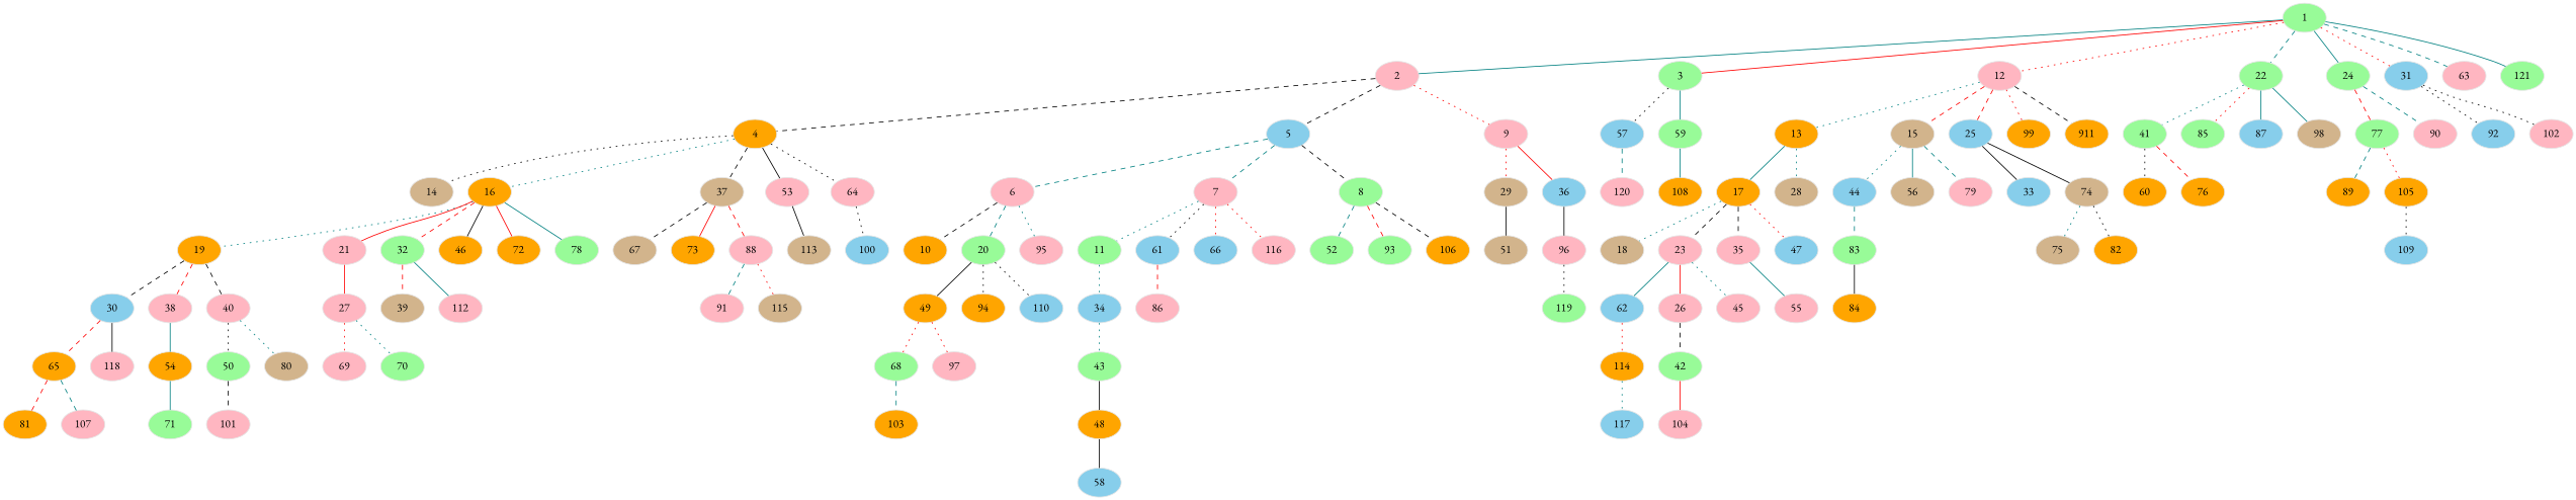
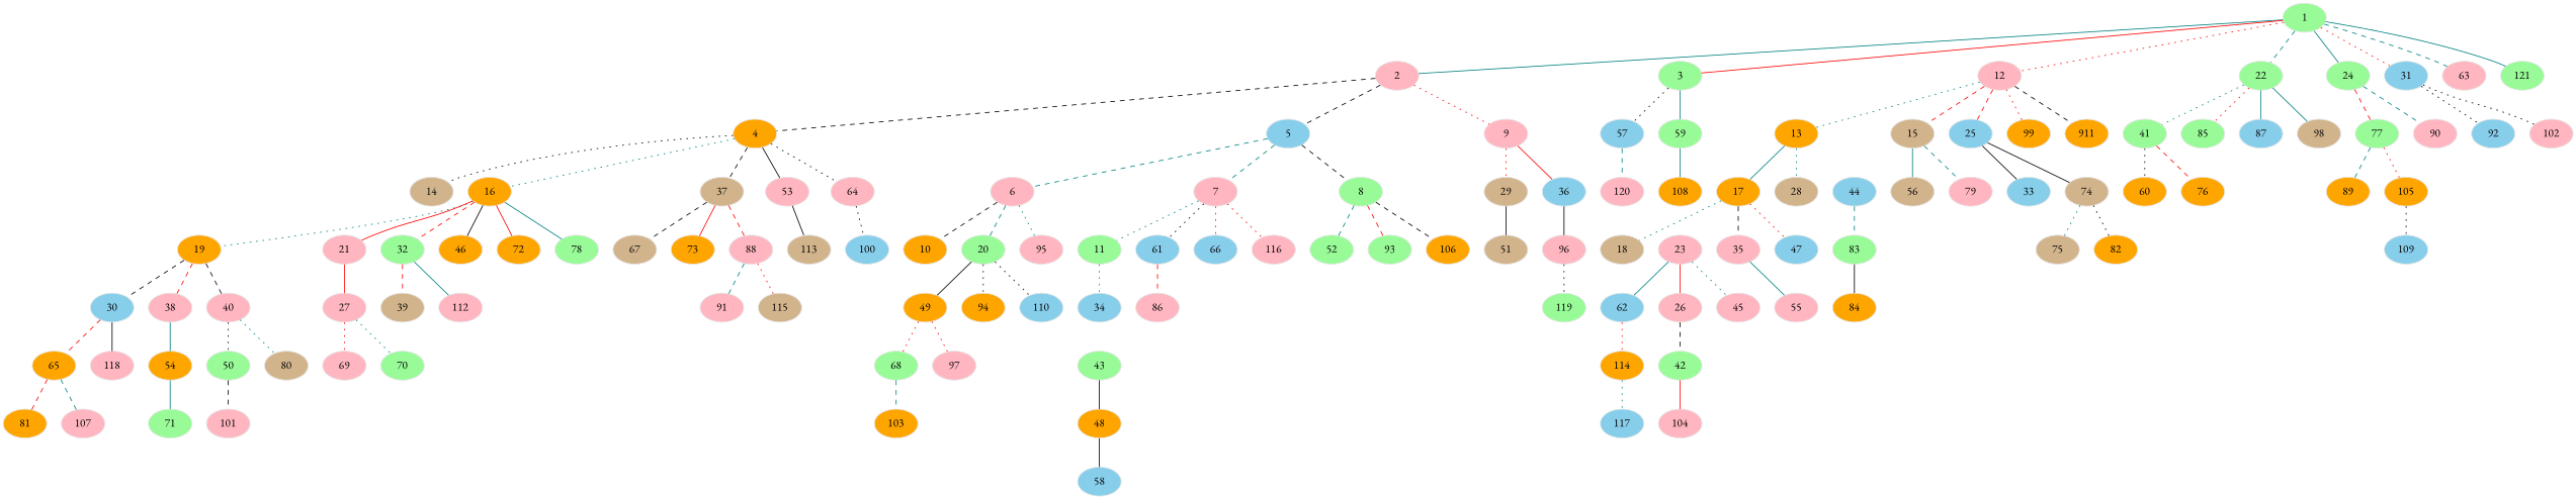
  graph {
    fontname="EB Garamond"
    node [color=gray90 fillcolor=lightpink fontname="EB Garamond" style=filled]
    edge [color=teal fontname="EB Garamond" style=dotted]
    1 [fillcolor=palegreen]
    2
    3 [fillcolor=palegreen]
    12
    22 [fillcolor=palegreen]
    24 [fillcolor=palegreen]
    31 [fillcolor=skyblue]
    63
    121 [fillcolor=palegreen]
    4 [fillcolor=orange]
    5 [fillcolor=skyblue]
    9
    57 [fillcolor=skyblue]
    59 [fillcolor=palegreen]
    13 [fillcolor=orange]
    15 [fillcolor=tan]
    25 [fillcolor=skyblue]
    99 [fillcolor=orange]
    n19 [fillcolor=orange label=911]
    41 [fillcolor=palegreen]
    85 [fillcolor=palegreen]
    87 [fillcolor=skyblue]
    98 [fillcolor=tan]
    77 [fillcolor=palegreen]
    90
    92 [fillcolor=skyblue]
    102
    14 [fillcolor=tan]
    16 [fillcolor=orange]
    37 [fillcolor=tan]
    53
    64
    6
    7
    8 [fillcolor=palegreen]
    29 [fillcolor=tan]
    36 [fillcolor=skyblue]
    120
    108 [fillcolor=orange]
    19 [fillcolor=orange]
    21
    32 [fillcolor=palegreen]
    46 [fillcolor=orange]
    72 [fillcolor=orange]
    78 [fillcolor=palegreen]
    67 [fillcolor=tan]
    73 [fillcolor=orange]
    88
    113 [fillcolor=tan]
    100 [fillcolor=skyblue]
    10 [fillcolor=orange]
    20 [fillcolor=palegreen]
    95
    11 [fillcolor=palegreen]
    61 [fillcolor=skyblue]
    66 [fillcolor=skyblue]
    116
    52 [fillcolor=palegreen]
    93 [fillcolor=palegreen]
    106 [fillcolor=orange]
    49 [fillcolor=orange]
    94 [fillcolor=orange]
    110 [fillcolor=skyblue]
    34 [fillcolor=skyblue]
    86
    51 [fillcolor=tan]
    96
    43 [fillcolor=palegreen]
    17 [fillcolor=orange]
    28 [fillcolor=tan]
    44 [fillcolor=skyblue]
    56 [fillcolor=tan]
    79
    33 [fillcolor=skyblue]
    74 [fillcolor=tan]
    18 [fillcolor=tan]
    23
    35
    47 [fillcolor=skyblue]
    83 [fillcolor=palegreen]
    30 [fillcolor=skyblue]
    38
    40
    27
    39 [fillcolor=tan]
    112
    62 [fillcolor=skyblue]
    26
    45
    55
    114 [fillcolor=orange]
    65 [fillcolor=orange]
    118
    54 [fillcolor=orange]
    50 [fillcolor=palegreen]
    80 [fillcolor=tan]
    68 [fillcolor=palegreen]
    97
    69
    70 [fillcolor=palegreen]
    60 [fillcolor=orange]
    76 [fillcolor=orange]
    42 [fillcolor=palegreen]
    89 [fillcolor=orange]
    105 [fillcolor=orange]
    75 [fillcolor=tan]
    82 [fillcolor=orange]
    104
    81 [fillcolor=orange]
    107
    48 [fillcolor=orange]
    119 [fillcolor=palegreen]
    91
    115 [fillcolor=tan]
    71 [fillcolor=palegreen]
    101
    58 [fillcolor=skyblue]
    84 [fillcolor=orange]
    103 [fillcolor=orange]
    117 [fillcolor=skyblue]
    109 [fillcolor=skyblue]
    1 -- 2 [style=solid]
    1 -- 3 [color=red style=solid]
    1 -- 12 [color=red]
    1 -- 22 [style=dashed]
    1 -- 24 [style=solid]
    1 -- 31 [color=red]
    1 -- 63 [style=dashed]
    1 -- 121 [style=solid]
    2 -- 4 [color=black style=dashed]
    2 -- 5 [color=black style=dashed]
    2 -- 9 [color=red]
    3 -- 57 [color=black]
    3 -- 59 [style=solid]
    12 -- 13
    12 -- 15 [color=red style=dashed]
    12 -- 25 [color=red style=dashed]
    12 -- 99 [color=red]
    12 -- n19 [color=black style=dashed]
    22 -- 41
    22 -- 85 [color=red]
    22 -- 87 [style=solid]
    22 -- 98 [style=solid]
    24 -- 77 [color=red style=dashed]
    24 -- 90 [style=dashed]
    31 -- 92 [color=black]
    31 -- 102 [color=black]
    4 -- 14 [color=black]
    4 -- 16
    4 -- 37 [color=black style=dashed]
    4 -- 53 [color=black style=solid]
    4 -- 64 [color=black]
    5 -- 6 [style=dashed]
    5 -- 7 [style=dashed]
    5 -- 8 [color=black style=dashed]
    9 -- 29 [color=red]
    9 -- 36 [color=red style=solid]
    57 -- 120 [style=dashed]
    59 -- 108 [style=solid]
    13 -- 17 [style=solid]
    13 -- 28
-   15 -- 44
    15 -- 56 [style=solid]
    15 -- 79 [style=dashed]
    25 -- 33 [color=black style=solid]
    25 -- 74 [color=black style=solid]
    41 -- 60 [color=black]
    41 -- 76 [color=red style=dashed]
    77 -- 89 [style=dashed]
    77 -- 105 [color=red]
    16 -- 19
    16 -- 21 [color=red style=solid]
    16 -- 32 [color=red style=dashed]
    16 -- 46 [color=black style=solid]
    16 -- 72 [color=red style=solid]
    16 -- 78 [style=solid]
    37 -- 67 [color=black style=dashed]
    37 -- 73 [color=red style=solid]
    37 -- 88 [color=red style=dashed]
    53 -- 113 [color=black style=solid]
    64 -- 100 [color=black]
    6 -- 10 [color=black style=dashed]
    6 -- 20 [style=dashed]
    6 -- 95
    7 -- 11
    7 -- 61 [color=black]
    7 -- 66 [color=red]
    7 -- 116 [color=red]
    8 -- 52 [style=dashed]
    8 -- 93 [color=red style=dashed]
    8 -- 106 [color=black style=dashed]
    29 -- 51 [color=black style=solid]
    36 -- 96 [color=black style=solid]
    19 -- 30 [color=black style=dashed]
    19 -- 38 [color=red style=dashed]
    19 -- 40 [color=black style=dashed]
    21 -- 27 [color=red style=solid]
    32 -- 39 [color=red style=dashed]
    32 -- 112 [style=solid]
    88 -- 91 [style=dashed]
    88 -- 115 [color=red]
    20 -- 49 [color=black style=solid]
    20 -- 94 [color=black]
    20 -- 110 [color=black]
    11 -- 34
    61 -- 86 [color=red style=dashed]
    49 -- 68 [color=red]
    49 -- 97 [color=red]
-   34 -- 43
    96 -- 119 [color=black]
    43 -- 48 [color=black style=solid]
    17 -- 18
-   17 -- 23 [color=black style=dashed]
    17 -- 35 [color=black style=dashed]
    17 -- 47 [color=red]
    44 -- 83 [style=dashed]
    74 -- 75
    74 -- 82 [color=black]
    23 -- 62 [style=solid]
    23 -- 26 [color=red style=solid]
    23 -- 45
    35 -- 55 [style=solid]
    83 -- 84 [color=black style=solid]
    30 -- 65 [color=red style=dashed]
    30 -- 118 [color=black style=solid]
    38 -- 54 [style=solid]
    40 -- 50 [color=black]
    40 -- 80
    27 -- 69 [color=red]
    27 -- 70
    62 -- 114 [color=red]
    26 -- 42 [color=black style=dashed]
    114 -- 117
    65 -- 81 [color=red style=dashed]
    65 -- 107 [style=dashed]
    54 -- 71 [style=solid]
    50 -- 101 [color=black style=dashed]
    68 -- 103 [style=dashed]
    42 -- 104 [color=red style=solid]
    105 -- 109 [color=black]
    48 -- 58 [color=black style=solid]
  }
